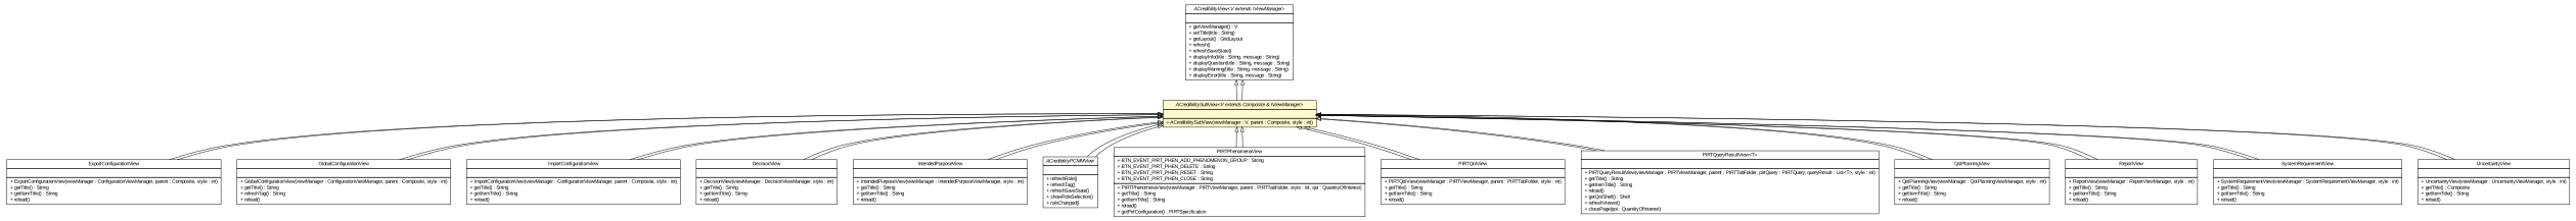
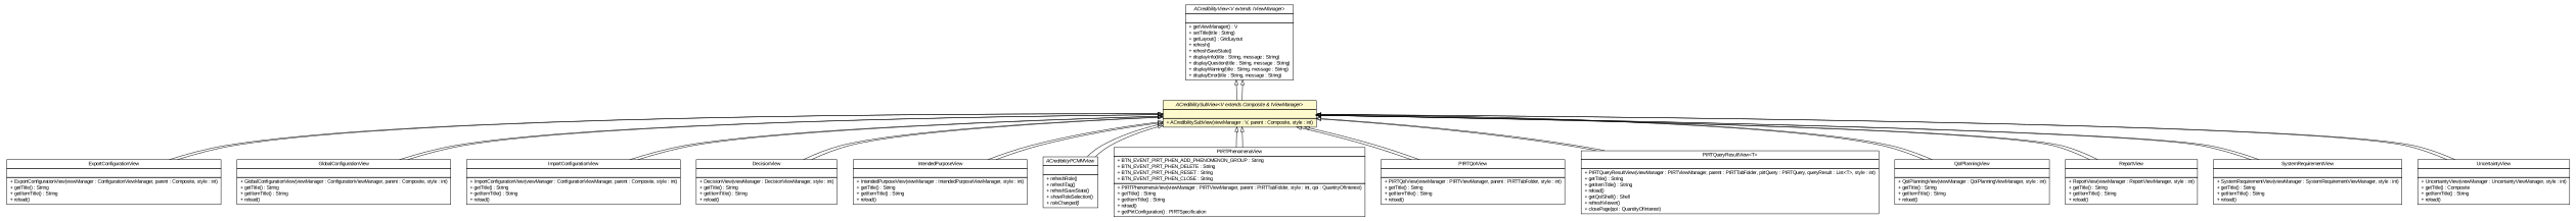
  digraph {
    nodesep=0.25
    ranksep=0.5
    node [fontcolor=black fontname=arial fontsize=10.0 shape=plaintext]
    edge [arrowtail=empty dir=back fontname=arial fontsize=10 headport=p labelfontname=arial labelfontsize=10 tailport=p]
    n1 [label=<<table title="gov.sandia.cf.parts.ui.ACredibilitySubView" border="0" cellborder="1" cellspacing="0" cellpadding="2" port="p" bgcolor="lemonChiffon" href="./ACredibilitySubView.html"> 		<tr><td><table border="0" cellspacing="0" cellpadding="1"> <tr><td align="center" balign="center"><font face="arial italic"> ACredibilitySubView&lt;V extends Composite &amp; IViewManager&gt; </font></td></tr> 		</table></td></tr> 		<tr><td><table border="0" cellspacing="0" cellpadding="1"> <tr><td align="left" balign="left">  </td></tr> 		</table></td></tr> 		<tr><td><table border="0" cellspacing="0" cellpadding="1"> <tr><td align="left" balign="left"> + ACredibilitySubView(viewManager : V, parent : Composite, style : int) </td></tr> 		</table></td></tr> 		</table>>]
    n2 [label=<<table title="gov.sandia.cf.parts.ui.configuration.ExportConfigurationView" border="0" cellborder="1" cellspacing="0" cellpadding="2" port="p" href="./configuration/ExportConfigurationView.html"> 		<tr><td><table border="0" cellspacing="0" cellpadding="1"> <tr><td align="center" balign="center"> ExportConfigurationView </td></tr> 		</table></td></tr> 		<tr><td><table border="0" cellspacing="0" cellpadding="1"> <tr><td align="left" balign="left">  </td></tr> 		</table></td></tr> 		<tr><td><table border="0" cellspacing="0" cellpadding="1"> <tr><td align="left" balign="left"> + ExportConfigurationView(viewManager : ConfigurationViewManager, parent : Composite, style : int) </td></tr> <tr><td align="left" balign="left"> + getTitle() : String </td></tr> <tr><td align="left" balign="left"> + getItemTitle() : String </td></tr> <tr><td align="left" balign="left"> + reload() </td></tr> 		</table></td></tr> 		</table>>]
-   n3 [label=<<table title="gov.sandia.cf.parts.ui.configuration.GlobalConfigurationView" border="0" cellborder="1" cellspacing="0" cellpadding="2" port="p" href="./configuration/GlobalConfigurationView.html"> 		<tr><td><table border="0" cellspacing="0" cellpadding="1"> <tr><td align="center" balign="center"> GlobalConfigurationView </td></tr> 		</table></td></tr> 		<tr><td><table border="0" cellspacing="0" cellpadding="1"> <tr><td align="left" balign="left">  </td></tr> 		</table></td></tr> 		<tr><td><table border="0" cellspacing="0" cellpadding="1"> <tr><td align="left" balign="left"> + GlobalConfigurationView(viewManager : ConfigurationViewManager, parent : Composite, style : int) </td></tr> <tr><td align="left" balign="left"> + getTitle() : String </td></tr> <tr><td align="left" balign="left"> + refreshTag() : String </td></tr> <tr><td align="left" balign="left"> + reload() </td></tr> 		</table></td></tr> 		</table>>]
+   n3 [label=<<table title="gov.sandia.cf.parts.ui.configuration.GlobalConfigurationView" border="0" cellborder="1" cellspacing="0" cellpadding="2" port="p" href="./configuration/GlobalConfigurationView.html"> 		<tr><td><table border="0" cellspacing="0" cellpadding="1"> <tr><td align="center" balign="center"> GlobalConfigurationView </td></tr> 		</table></td></tr> 		<tr><td><table border="0" cellspacing="0" cellpadding="1"> <tr><td align="left" balign="left">  </td></tr> 		</table></td></tr> 		<tr><td><table border="0" cellspacing="0" cellpadding="1"> <tr><td align="left" balign="left"> + GlobalConfigurationView(viewManager : ConfigurationViewManager, parent : Composite, style : int) </td></tr> <tr><td align="left" balign="left"> + getTitle() : String </td></tr> <tr><td align="left" balign="left"> + getItemTitle() : String </td></tr> <tr><td align="left" balign="left"> + reload() </td></tr> 		</table></td></tr> 		</table>>]
    n4 [label=<<table title="gov.sandia.cf.parts.ui.configuration.ImportConfigurationView" border="0" cellborder="1" cellspacing="0" cellpadding="2" port="p" href="./configuration/ImportConfigurationView.html"> 		<tr><td><table border="0" cellspacing="0" cellpadding="1"> <tr><td align="center" balign="center"> ImportConfigurationView </td></tr> 		</table></td></tr> 		<tr><td><table border="0" cellspacing="0" cellpadding="1"> <tr><td align="left" balign="left">  </td></tr> 		</table></td></tr> 		<tr><td><table border="0" cellspacing="0" cellpadding="1"> <tr><td align="left" balign="left"> + ImportConfigurationView(viewManager : ConfigurationViewManager, parent : Composite, style : int) </td></tr> <tr><td align="left" balign="left"> + getTitle() : String </td></tr> <tr><td align="left" balign="left"> + getItemTitle() : String </td></tr> <tr><td align="left" balign="left"> + reload() </td></tr> 		</table></td></tr> 		</table>>]
    n5 [label=<<table title="gov.sandia.cf.parts.ui.decision.DecisionView" border="0" cellborder="1" cellspacing="0" cellpadding="2" port="p" href="./decision/DecisionView.html"> 		<tr><td><table border="0" cellspacing="0" cellpadding="1"> <tr><td align="center" balign="center"> DecisionView </td></tr> 		</table></td></tr> 		<tr><td><table border="0" cellspacing="0" cellpadding="1"> <tr><td align="left" balign="left">  </td></tr> 		</table></td></tr> 		<tr><td><table border="0" cellspacing="0" cellpadding="1"> <tr><td align="left" balign="left"> + DecisionView(viewManager : DecisionViewManager, style : int) </td></tr> <tr><td align="left" balign="left"> + getTitle() : String </td></tr> <tr><td align="left" balign="left"> + getItemTitle() : String </td></tr> <tr><td align="left" balign="left"> + reload() </td></tr> 		</table></td></tr> 		</table>>]
    n6 [label=<<table title="gov.sandia.cf.parts.ui.intendedpurpose.IntendedPurposeView" border="0" cellborder="1" cellspacing="0" cellpadding="2" port="p" href="./intendedpurpose/IntendedPurposeView.html"> 		<tr><td><table border="0" cellspacing="0" cellpadding="1"> <tr><td align="center" balign="center"> IntendedPurposeView </td></tr> 		</table></td></tr> 		<tr><td><table border="0" cellspacing="0" cellpadding="1"> <tr><td align="left" balign="left">  </td></tr> 		</table></td></tr> 		<tr><td><table border="0" cellspacing="0" cellpadding="1"> <tr><td align="left" balign="left"> + IntendedPurposeView(viewManager : IntendedPurposeViewManager, style : int) </td></tr> <tr><td align="left" balign="left"> + getTitle() : String </td></tr> <tr><td align="left" balign="left"> + getItemTitle() : String </td></tr> <tr><td align="left" balign="left"> + reload() </td></tr> 		</table></td></tr> 		</table>>]
    n7 [label=<<table title="gov.sandia.cf.parts.ui.pcmm.ACredibilityPCMMView" border="0" cellborder="1" cellspacing="0" cellpadding="2" port="p" href="./pcmm/ACredibilityPCMMView.html"> 		<tr><td><table border="0" cellspacing="0" cellpadding="1"> <tr><td align="center" balign="center"><font face="arial italic"> ACredibilityPCMMView </font></td></tr> 		</table></td></tr> 		<tr><td><table border="0" cellspacing="0" cellpadding="1"> <tr><td align="left" balign="left">  </td></tr> 		</table></td></tr> 		<tr><td><table border="0" cellspacing="0" cellpadding="1"> <tr><td align="left" balign="left"> + refreshRole() </td></tr> <tr><td align="left" balign="left"> + refreshTag() </td></tr> <tr><td align="left" balign="left"> + refreshSaveState() </td></tr> <tr><td align="left" balign="left"> + showRoleSelection() </td></tr> <tr><td align="left" balign="left"><font face="arial italic" point-size="10.0"> + roleChanged() </font></td></tr> 		</table></td></tr> 		</table>>]
    n8 [label=<<table title="gov.sandia.cf.parts.ui.pirt.PIRTPhenomenaView" border="0" cellborder="1" cellspacing="0" cellpadding="2" port="p" href="./pirt/PIRTPhenomenaView.html"> 		<tr><td><table border="0" cellspacing="0" cellpadding="1"> <tr><td align="center" balign="center"> PIRTPhenomenaView </td></tr> 		</table></td></tr> 		<tr><td><table border="0" cellspacing="0" cellpadding="1"> <tr><td align="left" balign="left"> + BTN_EVENT_PIRT_PHEN_ADD_PHENOMENON_GROUP : String </td></tr> <tr><td align="left" balign="left"> + BTN_EVENT_PIRT_PHEN_DELETE : String </td></tr> <tr><td align="left" balign="left"> + BTN_EVENT_PIRT_PHEN_RESET : String </td></tr> <tr><td align="left" balign="left"> + BTN_EVENT_PIRT_PHEN_CLOSE : String </td></tr> 		</table></td></tr> 		<tr><td><table border="0" cellspacing="0" cellpadding="1"> <tr><td align="left" balign="left"> + PIRTPhenomenaView(viewManager : PIRTViewManager, parent : PIRTTabFolder, style : int, qoi : QuantityOfInterest) </td></tr> <tr><td align="left" balign="left"> + getTitle() : String </td></tr> <tr><td align="left" balign="left"> + getItemTitle() : String </td></tr> <tr><td align="left" balign="left"> + reload() </td></tr> <tr><td align="left" balign="left"> + getPirtConfiguration() : PIRTSpecification </td></tr> 		</table></td></tr> 		</table>>]
    n9 [label=<<table title="gov.sandia.cf.parts.ui.pirt.PIRTQoIView" border="0" cellborder="1" cellspacing="0" cellpadding="2" port="p" href="./pirt/PIRTQoIView.html"> 		<tr><td><table border="0" cellspacing="0" cellpadding="1"> <tr><td align="center" balign="center"> PIRTQoIView </td></tr> 		</table></td></tr> 		<tr><td><table border="0" cellspacing="0" cellpadding="1"> <tr><td align="left" balign="left">  </td></tr> 		</table></td></tr> 		<tr><td><table border="0" cellspacing="0" cellpadding="1"> <tr><td align="left" balign="left"> + PIRTQoIView(viewManager : PIRTViewManager, parent : PIRTTabFolder, style : int) </td></tr> <tr><td align="left" balign="left"> + getTitle() : String </td></tr> <tr><td align="left" balign="left"> + getItemTitle() : String </td></tr> <tr><td align="left" balign="left"> + reload() </td></tr> 		</table></td></tr> 		</table>>]
    n10 [label=<<table title="gov.sandia.cf.parts.ui.pirt.PIRTQueryResultView" border="0" cellborder="1" cellspacing="0" cellpadding="2" port="p" href="./pirt/PIRTQueryResultView.html"> 		<tr><td><table border="0" cellspacing="0" cellpadding="1"> <tr><td align="center" balign="center"> PIRTQueryResultView&lt;T&gt; </td></tr> 		</table></td></tr> 		<tr><td><table border="0" cellspacing="0" cellpadding="1"> <tr><td align="left" balign="left">  </td></tr> 		</table></td></tr> 		<tr><td><table border="0" cellspacing="0" cellpadding="1"> <tr><td align="left" balign="left"> + PIRTQueryResultView(viewManager : PIRTViewManager, parent : PIRTTabFolder, pirtQuery : PIRTQuery, queryResult : List&lt;T&gt;, style : int) </td></tr> <tr><td align="left" balign="left"> + getTitle() : String </td></tr> <tr><td align="left" balign="left"> + getItemTitle() : String </td></tr> <tr><td align="left" balign="left"> + reload() </td></tr> <tr><td align="left" balign="left"> + getQoIShell() : Shell </td></tr> <tr><td align="left" balign="left"> + refreshViewer() </td></tr> <tr><td align="left" balign="left"> + closePage(qoi : QuantityOfInterest) </td></tr> 		</table></td></tr> 		</table>>]
    n11 [label=<<table title="gov.sandia.cf.parts.ui.qoiplanning.QoIPlanningView" border="0" cellborder="1" cellspacing="0" cellpadding="2" port="p" href="./qoiplanning/QoIPlanningView.html"> 		<tr><td><table border="0" cellspacing="0" cellpadding="1"> <tr><td align="center" balign="center"> QoIPlanningView </td></tr> 		</table></td></tr> 		<tr><td><table border="0" cellspacing="0" cellpadding="1"> <tr><td align="left" balign="left">  </td></tr> 		</table></td></tr> 		<tr><td><table border="0" cellspacing="0" cellpadding="1"> <tr><td align="left" balign="left"> + QoIPlanningView(viewManager : QoIPlanningViewManager, style : int) </td></tr> <tr><td align="left" balign="left"> + getTitle() : String </td></tr> <tr><td align="left" balign="left"> + getItemTitle() : String </td></tr> <tr><td align="left" balign="left"> + reload() </td></tr> 		</table></td></tr> 		</table>>]
    n12 [label=<<table title="gov.sandia.cf.parts.ui.report.ReportView" border="0" cellborder="1" cellspacing="0" cellpadding="2" port="p" href="./report/ReportView.html"> 		<tr><td><table border="0" cellspacing="0" cellpadding="1"> <tr><td align="center" balign="center"> ReportView </td></tr> 		</table></td></tr> 		<tr><td><table border="0" cellspacing="0" cellpadding="1"> <tr><td align="left" balign="left">  </td></tr> 		</table></td></tr> 		<tr><td><table border="0" cellspacing="0" cellpadding="1"> <tr><td align="left" balign="left"> + ReportView(viewManager : ReportViewManager, style : int) </td></tr> <tr><td align="left" balign="left"> + getTitle() : String </td></tr> <tr><td align="left" balign="left"> + getItemTitle() : String </td></tr> <tr><td align="left" balign="left"> + reload() </td></tr> 		</table></td></tr> 		</table>>]
    n13 [label=<<table title="gov.sandia.cf.parts.ui.requirement.SystemRequirementView" border="0" cellborder="1" cellspacing="0" cellpadding="2" port="p" href="./requirement/SystemRequirementView.html"> 		<tr><td><table border="0" cellspacing="0" cellpadding="1"> <tr><td align="center" balign="center"> SystemRequirementView </td></tr> 		</table></td></tr> 		<tr><td><table border="0" cellspacing="0" cellpadding="1"> <tr><td align="left" balign="left">  </td></tr> 		</table></td></tr> 		<tr><td><table border="0" cellspacing="0" cellpadding="1"> <tr><td align="left" balign="left"> + SystemRequirementView(viewManager : SystemRequirementViewManager, style : int) </td></tr> <tr><td align="left" balign="left"> + getTitle() : String </td></tr> <tr><td align="left" balign="left"> + getItemTitle() : String </td></tr> <tr><td align="left" balign="left"> + reload() </td></tr> 		</table></td></tr> 		</table>>]
    n14 [label=<<table title="gov.sandia.cf.parts.ui.uncertainty.UncertaintyView" border="0" cellborder="1" cellspacing="0" cellpadding="2" port="p" href="./uncertainty/UncertaintyView.html"> 		<tr><td><table border="0" cellspacing="0" cellpadding="1"> <tr><td align="center" balign="center"> UncertaintyView </td></tr> 		</table></td></tr> 		<tr><td><table border="0" cellspacing="0" cellpadding="1"> <tr><td align="left" balign="left">  </td></tr> 		</table></td></tr> 		<tr><td><table border="0" cellspacing="0" cellpadding="1"> <tr><td align="left" balign="left"> + UncertaintyView(viewManager : UncertaintyViewManager, style : int) </td></tr> <tr><td align="left" balign="left"> + getTitle() : Composite </td></tr> <tr><td align="left" balign="left"> + getItemTitle() : String </td></tr> <tr><td align="left" balign="left"> + reload() </td></tr> 		</table></td></tr> 		</table>>]
    n15 [label=<<table title="gov.sandia.cf.parts.ui.ACredibilityView" border="0" cellborder="1" cellspacing="0" cellpadding="2" port="p" href="./ACredibilityView.html"> 		<tr><td><table border="0" cellspacing="0" cellpadding="1"> <tr><td align="center" balign="center"><font face="arial italic"> ACredibilityView&lt;V extends IViewManager&gt; </font></td></tr> 		</table></td></tr> 		<tr><td><table border="0" cellspacing="0" cellpadding="1"> <tr><td align="left" balign="left">  </td></tr> 		</table></td></tr> 		<tr><td><table border="0" cellspacing="0" cellpadding="1"> <tr><td align="left" balign="left"> + getViewManager() : V </td></tr> <tr><td align="left" balign="left"> + setTitle(title : String) </td></tr> <tr><td align="left" balign="left"> + getLayout() : GridLayout </td></tr> <tr><td align="left" balign="left"> + refresh() </td></tr> <tr><td align="left" balign="left"> + refreshSaveState() </td></tr> <tr><td align="left" balign="left"> + displayInfo(title : String, message : String) </td></tr> <tr><td align="left" balign="left"> + displayQuestion(title : String, message : String) </td></tr> <tr><td align="left" balign="left"> + displayWarning(title : String, message : String) </td></tr> <tr><td align="left" balign="left"> + displayError(title : String, message : String) </td></tr> 		</table></td></tr> 		</table>>]
    n1 -> n2
    n1 -> n2
    n1 -> n3
    n1 -> n3
    n1 -> n4
    n1 -> n4
    n1 -> n5
    n1 -> n5
    n1 -> n6
    n1 -> n6
    n1 -> n7
    n1 -> n7
    n1 -> n8
    n1 -> n8
    n1 -> n9
    n1 -> n9
    n1 -> n10
    n1 -> n10
    n1 -> n11
    n1 -> n11
    n1 -> n12
    n1 -> n12
    n1 -> n13
    n1 -> n13
    n1 -> n14
    n1 -> n14
    n15 -> n1
    n15 -> n1
  }
